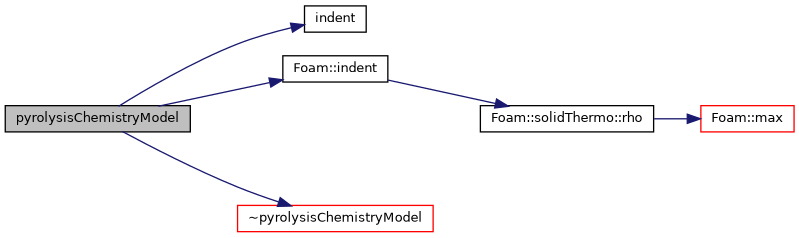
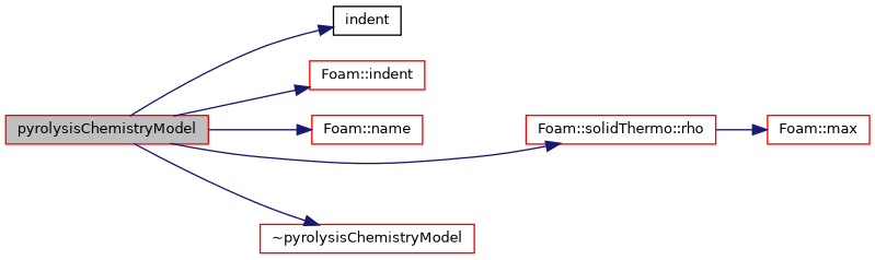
  digraph {
    rankdir=LR
    node [color=red fontname=Helvetica fontsize=10 shape=record]
    edge [color=midnightblue fontname=Helvetica fontsize=10 labelfontname=Helvetica labelfontsize=10 style=solid]
-   n1 [color=black fillcolor=grey75 fontcolor=black height=0.2 label=pyrolysisChemistryModel style=filled width=0.4]
+   n1 [fillcolor=grey75 fontcolor=black height=0.2 label=pyrolysisChemistryModel style=filled width=0.4]
    n2 [color=black height=0.2 label=indent width=0.4]
-   n3 [color=black height=0.2 label="Foam::indent" width=0.4]
-   n5 [color=black height=0.2 label="Foam::solidThermo::rho" width=0.4]
+   n3 [height=0.2 label="Foam::indent" width=0.4]
+   n4 [height=0.2 label="Foam::name" width=0.4]
+   n5 [height=0.2 label="Foam::solidThermo::rho" width=0.4]
    n6 [height=0.2 label="~pyrolysisChemistryModel" width=0.4]
    n7 [height=0.2 label="Foam::max" width=0.4]
    n1 -> n2
    n1 -> n3
-   n3 -> n5
+   n1 -> n4
+   n1 -> n5
    n1 -> n6
    n5 -> n7
  }
